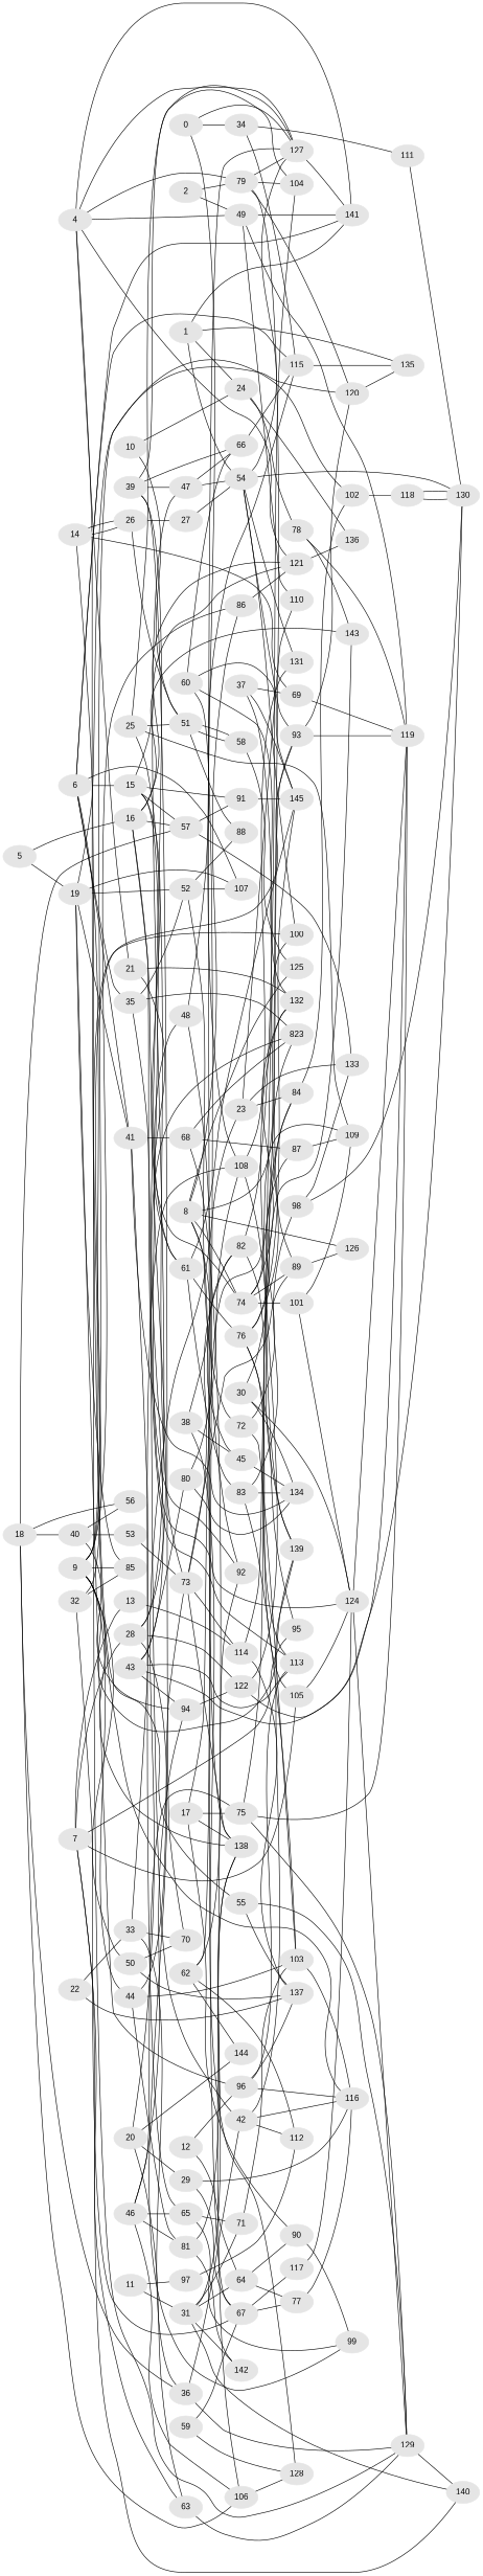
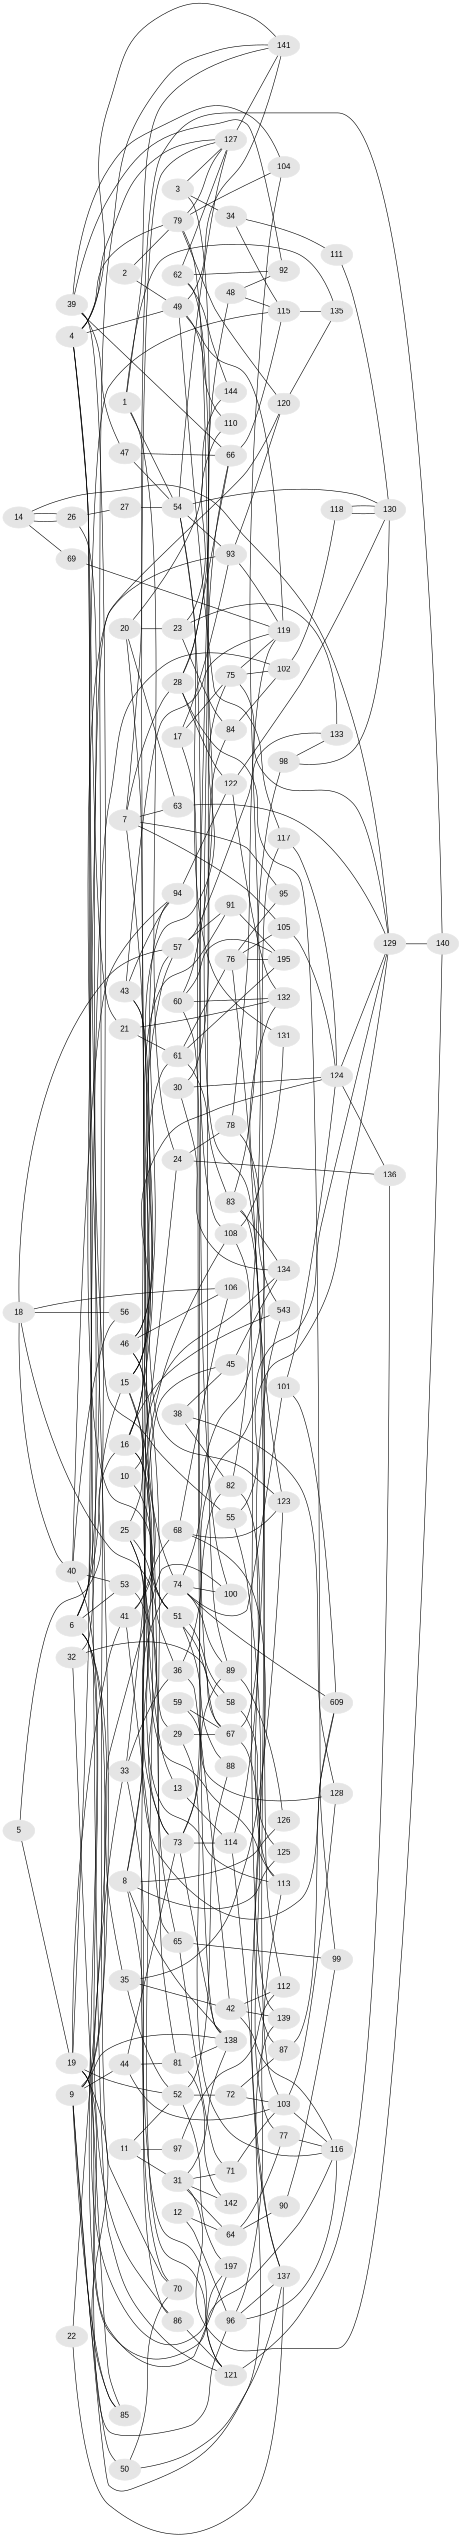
  graph {
    fontname="Liberation Sans"
    rankdir=LR
    node [color=gray90 fontname="Liberation Sans" style=filled]
    edge [fontname="Liberation Sans"]
    1
    24
    54
    135
    141
    78
    136
    127
    100
    93
    130
    131
    2
    49
    79
    110
    119
    117
    120
    104
    89
-   3 [label=0]
+   3
    34
    108
    115
    111
    139
    4
    21
    55
    121
    61
    132
    129
    137
    5
    16
    19
    57
    113
-   143
-   107
+   143 [label=543]
+   107 [label=197]
    85
    52
    96
    41
    102
    6
    15
    35
    53
    116
    74
    91
    124
    42
-   123 [label=823]
+   123
    73
    7
    13
    28
    63
    95
    105
    140
    114
    47
    48
    99
    122
    8
    45
    86
    125
    126
    138
    134
-   109
+   109 [label=609]
    101
    9
    44
    50
    81
    103
    70
    10
    51
    58
    88
    11
    31
    97
    64
    71
    142
    72
    112
    12
    90
    77
    14
    26
    69
    27
    133
-   145
+   145 [label=195]
    76
    83
    17
    75
    84
    18
    36
    40
    56
    106
    94
    128
    65
    68
    118
    20
    23
    29
    144
    67
    22
    33
    25
    82
    66
    92
    30
    32
-   37
    38
    39
    87
    43
-   80
    46
    59
    60
    98
    62
    1 -- 24
    1 -- 54
    1 -- 135
    1 -- 141
    24 -- 78
    24 -- 136
    54 -- 127
    54 -- 100
    54 -- 93
    54 -- 130
    54 -- 131
    78 -- 119
    78 -- 143
    127 -- 141
    93 -- 119
    93 -- 120
    2 -- 49
    2 -- 79
    49 -- 141
    49 -- 110
    49 -- 119
+   49 -- 117
    79 -- 127
    79 -- 120
    79 -- 104
    79 -- 89
    117 -- 124
    120 -- 135
    89 -- 126
    3 -- 127
    3 -- 34
    3 -- 108
    34 -- 115
    34 -- 111
    108 -- 131
    108 -- 139
    115 -- 135
    111 -- 130
    4 -- 141
    4 -- 127
    4 -- 49
    4 -- 79
    4 -- 21
    4 -- 55
    4 -- 121
    21 -- 61
    21 -- 132
    55 -- 129
    55 -- 137
    121 -- 136
    61 -- 145
    61 -- 76
    61 -- 83
    129 -- 140
    5 -- 16
    5 -- 19
    16 -- 121
    16 -- 61
    16 -- 57
    16 -- 113
    16 -- 143
    19 -- 107
    19 -- 85
    19 -- 52
    19 -- 96
    19 -- 41
    19 -- 102
    57 -- 91
    57 -- 133
    52 -- 107
    52 -- 88
    52 -- 72
    96 -- 137
    96 -- 113
    96 -- 116
    41 -- 134
    41 -- 65
    41 -- 68
    102 -- 118
    6 -- 141
    6 -- 115
    6 -- 107
    6 -- 15
    6 -- 35
-   6 -- 41
+   6 -- 53
    6 -- 116
    15 -- 121
    15 -- 57
    15 -- 74
    15 -- 91
    15 -- 124
    35 -- 52
    35 -- 42
    35 -- 123
    53 -- 73
    74 -- 89
    74 -- 132
    74 -- 109
    74 -- 101
    91 -- 145
-   124 -- 119
+   124 -- 136
    124 -- 129
    42 -- 139
    42 -- 116
    42 -- 112
    73 -- 89
    73 -- 114
    73 -- 138
    73 -- 82
    7 -- 13
    7 -- 28
    7 -- 63
    7 -- 95
    7 -- 105
    7 -- 140
    13 -- 114
-   28 -- 47
+   28 -- 66
    28 -- 48
    28 -- 99
    28 -- 122
    63 -- 129
    105 -- 124
    114 -- 137
    114 -- 143
    47 -- 54
    47 -- 66
    48 -- 115
    48 -- 92
    122 -- 130
    122 -- 132
-   8 -- 100
+   74 -- 100
    8 -- 74
    8 -- 45
    8 -- 86
    8 -- 125
    8 -- 126
    8 -- 138
    45 -- 134
    86 -- 121
    101 -- 124
    101 -- 109
    9 -- 100
    9 -- 120
    9 -- 139
    9 -- 85
-   9 -- 86
+   40 -- 86
    9 -- 138
    9 -- 44
    9 -- 50
    44 -- 73
    44 -- 81
    44 -- 103
    50 -- 137
    50 -- 70
    81 -- 138
    81 -- 142
    103 -- 116
    10 -- 24
    10 -- 51
    51 -- 58
    51 -- 58
    51 -- 88
    58 -- 125
+   11 -- 52
    11 -- 31
    11 -- 97
    31 -- 140
    31 -- 138
    31 -- 64
    31 -- 71
    31 -- 142
    97 -- 112
    64 -- 90
    64 -- 77
    71 -- 103
    72 -- 103
    72 -- 87
    12 -- 96
    12 -- 64
    90 -- 99
    77 -- 116
    14 -- 129
    14 -- 26
    14 -- 26
    14 -- 69
    26 -- 51
    26 -- 27
    69 -- 119
    27 -- 54
    76 -- 123
    76 -- 95
    76 -- 105
    76 -- 145
    83 -- 134
    83 -- 103
    83 -- 98
    17 -- 93
    17 -- 138
-   17 -- 90
    17 -- 75
    75 -- 119
    75 -- 129
-   75 -- 84
+   75 -- 102
    84 -- 102
    18 -- 57
    18 -- 36
    18 -- 40
    18 -- 56
    18 -- 106
    36 -- 129
    36 -- 42
    40 -- 53
    40 -- 56
    40 -- 94
-   106 -- 128
+   103 -- 128
    94 -- 122
    65 -- 99
    65 -- 71
    68 -- 123
    68 -- 106
    68 -- 87
    118 -- 130
    118 -- 130
    20 -- 63
    20 -- 23
    20 -- 29
    20 -- 144
    23 -- 110
    23 -- 133
    23 -- 84
    29 -- 116
    29 -- 67
    67 -- 117
    67 -- 77
    22 -- 137
    22 -- 33
    33 -- 108
    33 -- 70
    33 -- 36
    25 -- 127
    25 -- 73
    25 -- 109
    25 -- 51
    82 -- 104
    82 -- 113
    66 -- 115
    30 -- 124
    30 -- 134
    30 -- 84
    32 -- 93
    32 -- 85
    32 -- 67
-   37 -- 139
-   37 -- 69
-   37 -- 145
    38 -- 45
    38 -- 128
    38 -- 82
    39 -- 104
    39 -- 47
    39 -- 70
    39 -- 66
    39 -- 92
    87 -- 109
    43 -- 119
    43 -- 113
    43 -- 123
    43 -- 94
-   43 -- 80
-   80 -- 108
-   80 -- 134
    46 -- 81
    46 -- 75
    46 -- 106
    46 -- 94
    46 -- 65
    59 -- 128
    59 -- 67
    60 -- 132
    60 -- 145
    60 -- 67
    60 -- 66
    98 -- 130
    98 -- 133
    62 -- 127
    62 -- 112
    62 -- 144
    62 -- 92
  }
